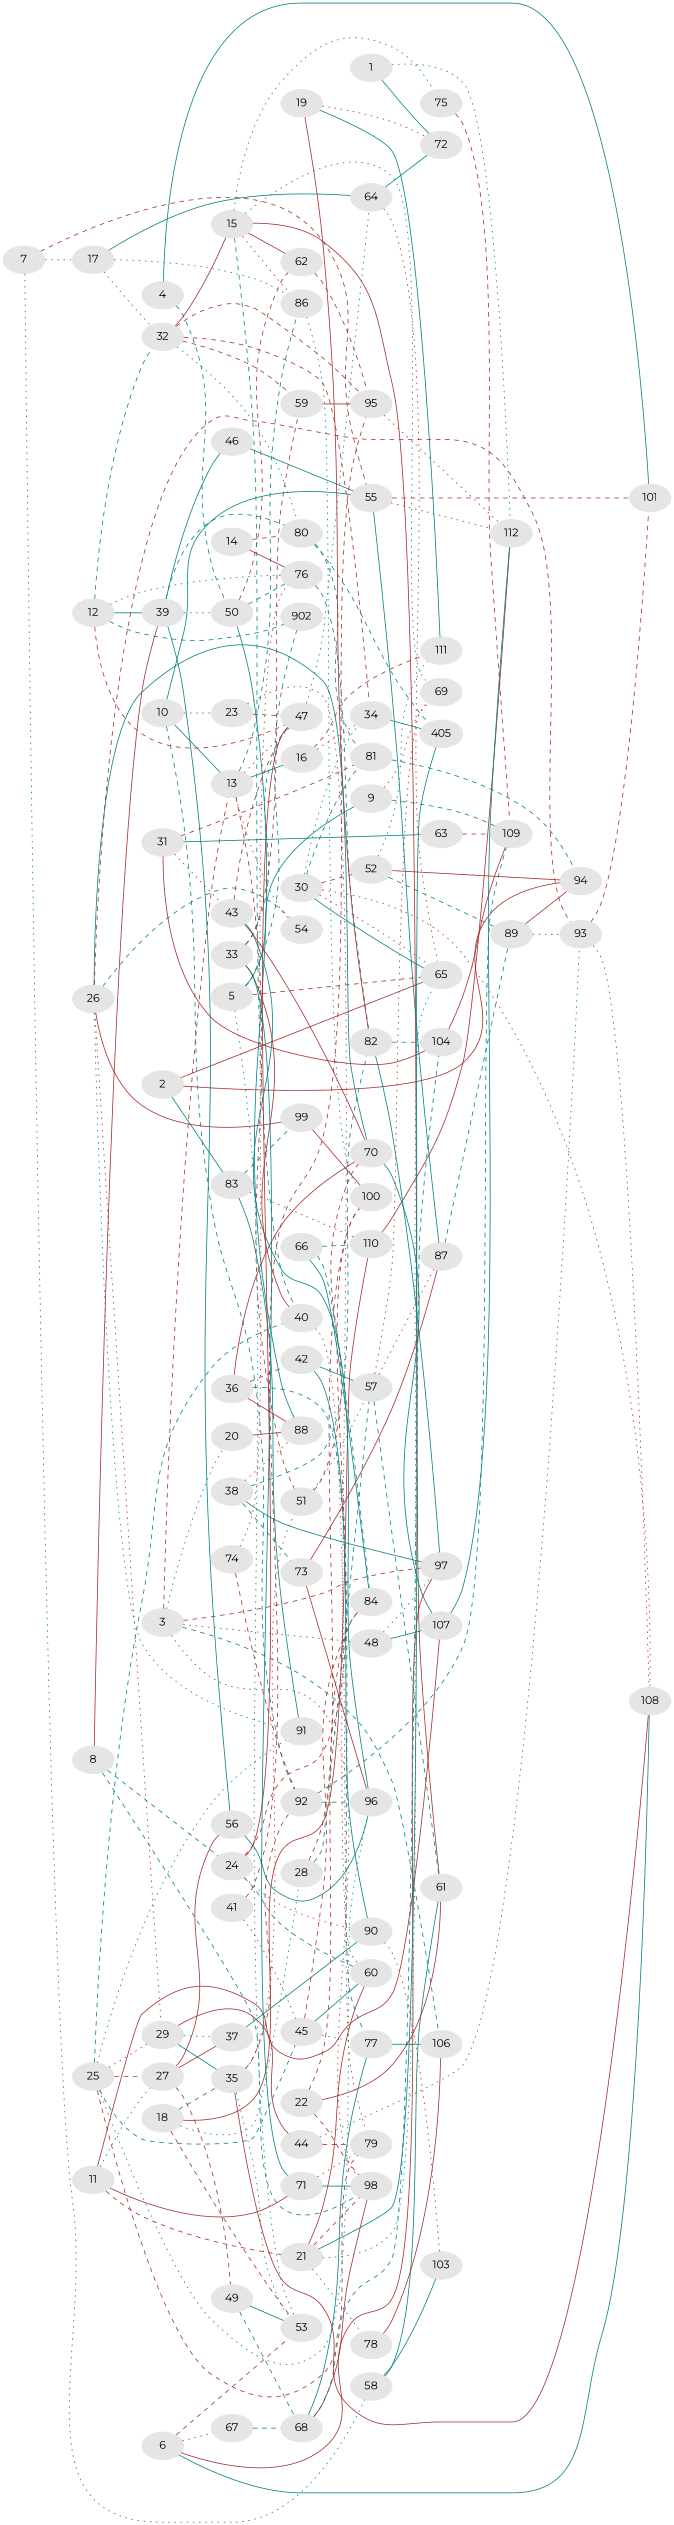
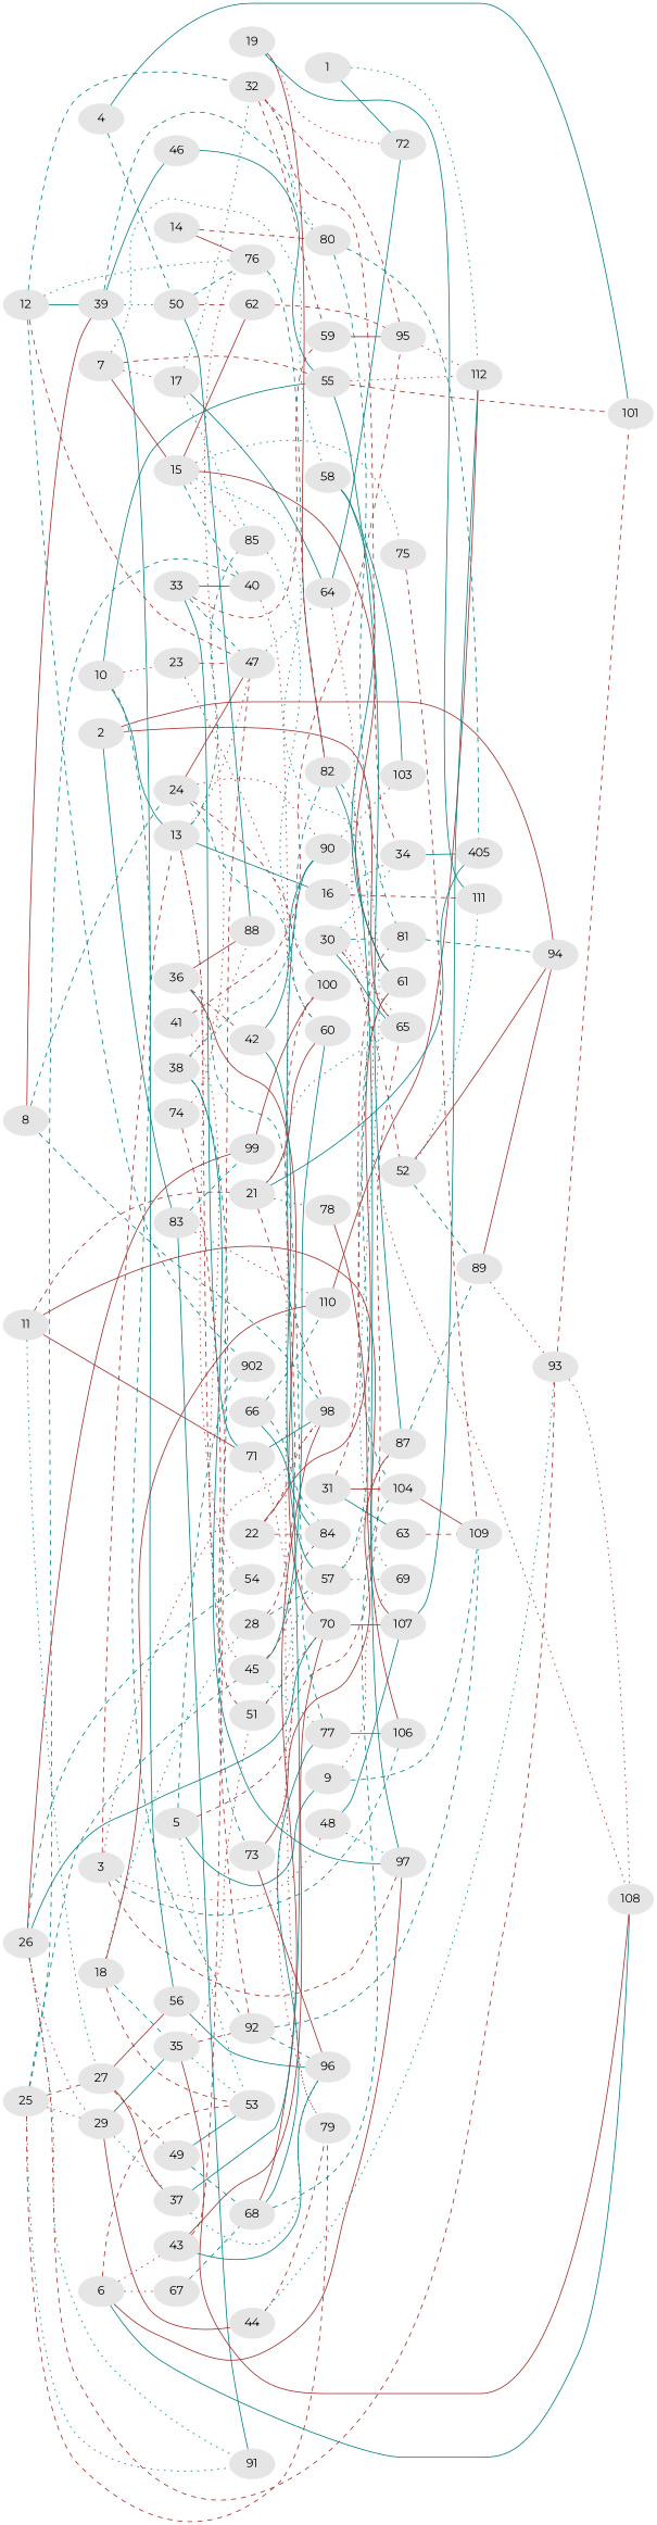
  graph {
    fontname=Montserrat
    rankdir=LR
    node [color=gray90 fontname=Montserrat style=filled]
    edge [color=teal fontname=Montserrat style=dashed]
    1
    72
    112
    2
    65
    83
    94
    110
    91
    99
    3
    13
-   20
    48
    97
    98
    106
    47
    16
    51
    54
-   85 [label=86]
+   85
    88
    107
    4
    50
    101
    76
    62
    5
    9
    53
    n33 [label=902]
    69
    109
    6
    67
    108
    68
    7
    15
    17
    55
    58
    40
    61
    75
    32
    64
    87
    103
    8
    24
    39
    60
    90
    100
    80
    56
    46
    10
    23
    92
    96
    11
    21
    27
    71
    78
    n70 [label=405]
    37
    49
    79
    12
    34
    59
    95
    82
    111
    70
    57
    14
    81
    18
    28
    35
    19
    104
    22
    84
    25
    29
    45
    44
    77
    26
    93
    30
    52
    89
    31
    43
    63
    33
    36
    42
    38
    73
    41
    66
    74
    1 -- 72 [style=solid]
    1 -- 112 [style=dotted]
    2 -- 65 [color=brown style=solid]
    2 -- 83 [style=solid]
    2 -- 94 [color=brown style=solid]
    83 -- 110 [color=brown style=dotted]
    83 -- 91 [style=solid]
    83 -- 99
    110 -- 112 [color=brown style=solid]
    99 -- 100 [color=brown style=solid]
    3 -- 13 [color=brown]
-   3 -- 20 [style=dotted]
    3 -- 48 [color=brown style=dotted]
    3 -- 97 [color=brown]
    3 -- 98 [color=brown style=dotted]
    3 -- 106
    13 -- 47 [color=brown style=dotted]
    13 -- 16 [style=solid]
    13 -- 51 [color=brown]
    13 -- 54 [color=brown style=dotted]
    13 -- 85
-   20 -- 88 [color=brown style=solid]
    48 -- 97 [style=dotted]
    48 -- 107 [style=solid]
    47 -- 64 [style=dotted]
    16 -- 34 [color=brown style=dotted]
    16 -- 111 [color=brown]
    51 -- 70 [color=brown]
    51 -- 57 [style=dotted]
    85 -- 100 [style=dotted]
    107 -- 112 [style=solid]
    4 -- 50
    4 -- 101 [style=solid]
    50 -- 88 [style=solid]
    50 -- 76
    50 -- 62 [color=brown]
    76 -- 82
    62 -- 95 [color=brown]
    5 -- 65 [color=brown]
    5 -- 9 [style=solid]
    5 -- 53 [style=dotted]
    5 -- n33
    9 -- 69 [color=brown style=dotted]
    9 -- 109
    6 -- 97 [color=brown style=solid]
    6 -- 53 [color=brown]
    6 -- 67 [color=brown style=dotted]
    6 -- 108 [style=solid]
    67 -- 68
    68 -- 98 [color=brown style=solid]
    68 -- 104
    68 -- 77 [style=solid]
-   32 -- 15 [color=brown style=solid]
+   7 -- 15 [color=brown style=solid]
    7 -- 17 [color=brown style=dotted]
    7 -- 55 [color=brown]
    7 -- 58 [style=dotted]
    15 -- 85 [color=brown style=dotted]
    15 -- 62 [color=brown style=solid]
    15 -- 69 [style=dotted]
    15 -- 40
    15 -- 61 [color=brown style=solid]
    15 -- 75 [style=dotted]
    17 -- 85 [style=dotted]
    17 -- 32 [style=dotted]
    17 -- 64 [style=solid]
    55 -- 112 [color=brown style=dotted]
    55 -- 101 [color=brown]
    55 -- 87 [style=solid]
    58 -- 61 [style=solid]
    58 -- 103 [style=solid]
    40 -- 79 [color=brown style=dotted]
    75 -- 109 [color=brown]
    32 -- 80 [style=dotted]
    32 -- 34 [color=brown]
    32 -- 59 [color=brown]
    32 -- 95 [color=brown]
    64 -- 72 [style=solid]
    64 -- 65 [color=brown style=dotted]
    87 -- 89
    8 -- 98
    8 -- 24
    8 -- 39 [color=brown style=solid]
    24 -- 47 [color=brown style=solid]
    24 -- 60
    24 -- 90 [color=brown style=dotted]
    24 -- 100 [color=brown]
    39 -- 50 [style=dotted]
    39 -- 80
    39 -- 56 [style=solid]
    39 -- 46 [style=solid]
    90 -- 103 [color=brown style=dotted]
    80 -- n70
    80 -- 81
    56 -- 96 [style=solid]
    46 -- 55 [style=solid]
    10 -- 13 [style=solid]
    10 -- 55 [style=solid]
    10 -- 23 [color=brown style=dotted]
    10 -- 92
    23 -- 47 [color=brown]
    23 -- 60 [color=brown style=dotted]
    92 -- 109
    92 -- 96
    11 -- 107 [color=brown style=solid]
    11 -- 21 [color=brown]
    11 -- 27 [style=dotted]
    11 -- 71 [color=brown style=solid]
    21 -- 65 [style=dotted]
    21 -- 98 [color=brown]
    21 -- 60 [color=brown style=solid]
    21 -- 78 [style=dotted]
    21 -- n70 [style=solid]
    27 -- 56 [color=brown style=solid]
    27 -- 37 [color=brown style=solid]
    27 -- 49 [color=brown]
    71 -- 98 [style=solid]
    71 -- 79 [color=brown style=dotted]
    78 -- 106 [color=brown style=solid]
    37 -- 90 [style=solid]
    49 -- 53 [style=solid]
    49 -- 68
    12 -- 47 [color=brown]
    12 -- 76 [style=dotted]
    12 -- n33
    12 -- 32
    12 -- 39 [style=solid]
    34 -- n70 [style=solid]
    59 -- 95 [color=brown style=solid]
    95 -- 112 [color=brown style=dotted]
    82 -- 97 [style=solid]
    82 -- 104
    70 -- 107 [style=solid]
    57 -- 69 [color=brown style=dotted]
    57 -- 61
    57 -- 87 [color=brown style=dotted]
    14 -- 76 [color=brown style=solid]
    14 -- 80 [color=brown]
    81 -- 94
    18 -- 110 [color=brown style=solid]
    18 -- 53 [color=brown]
    18 -- 28 [style=dotted]
    18 -- 35
    28 -- 100 [color=brown]
    28 -- 57
    35 -- 51 [color=brown style=dotted]
    35 -- 53 [style=dotted]
    35 -- 108 [color=brown style=solid]
    35 -- 92 [color=brown]
    19 -- 72 [color=brown style=dotted]
    19 -- 82 [color=brown style=solid]
    19 -- 111 [style=solid]
    104 -- 109 [color=brown style=solid]
    22 -- 98 [color=brown]
    22 -- 61 [color=brown style=solid]
    22 -- 84 [color=brown]
    25 -- 91 [style=dotted]
    25 -- 40
-   25 -- 96 [style=dotted]
+   37 -- 96 [style=dotted]
    25 -- 27 [color=brown]
    25 -- 79 [color=brown]
    25 -- 29 [color=brown style=dotted]
    25 -- 45
    29 -- 37 [style=dotted]
    29 -- 35 [style=solid]
    29 -- 44 [color=brown style=solid]
    45 -- 60 [style=solid]
    45 -- 84 [color=brown]
    45 -- 77 [style=dotted]
    44 -- 79 [color=brown]
    44 -- 93 [style=dotted]
    77 -- 106 [style=solid]
    26 -- 91 [style=dotted]
    26 -- 99 [color=brown style=solid]
    26 -- 54
    26 -- 70 [style=solid]
    26 -- 29 [color=brown style=dotted]
    26 -- 93 [color=brown]
    93 -- 101 [color=brown]
    93 -- 108 [color=brown style=dotted]
    30 -- 65 [style=solid]
    30 -- 65 [color=brown style=dotted]
    30 -- 108 [color=brown style=dotted]
    30 -- 34 [style=dotted]
    30 -- 81
    30 -- 52 [color=brown]
    52 -- 94 [color=brown style=solid]
    52 -- 111 [style=dotted]
    52 -- 89
    89 -- 94 [color=brown style=solid]
    89 -- 93 [color=brown style=dotted]
    31 -- 81 [color=brown]
    31 -- 104 [color=brown style=solid]
-   31 -- 43 [color=brown style=dotted]
+   6 -- 43 [color=brown style=dotted]
    31 -- 63 [style=solid]
    43 -- 47 [color=brown]
    43 -- 96 [style=solid]
    43 -- 70 [color=brown style=solid]
    63 -- 109 [color=brown]
    33 -- 47
    33 -- 40 [color=brown style=solid]
    33 -- 71 [style=solid]
    33 -- 59 [color=brown]
    36 -- 88 [color=brown style=solid]
    36 -- 70 [color=brown style=solid]
    36 -- 77
    36 -- 42 [color=brown]
    42 -- 90 [style=solid]
    42 -- 57 [style=solid]
    38 -- 97 [style=solid]
    38 -- 88 [color=brown style=dotted]
    38 -- 82
    38 -- 73
    73 -- 87 [color=brown style=solid]
    73 -- 96 [color=brown style=solid]
    41 -- 95 [color=brown]
    41 -- 45 [color=brown style=dotted]
    66 -- 110
    66 -- 84 [style=solid]
    66 -- 84
    74 -- 76 [color=brown style=dotted]
    74 -- 92 [color=brown]
  }
